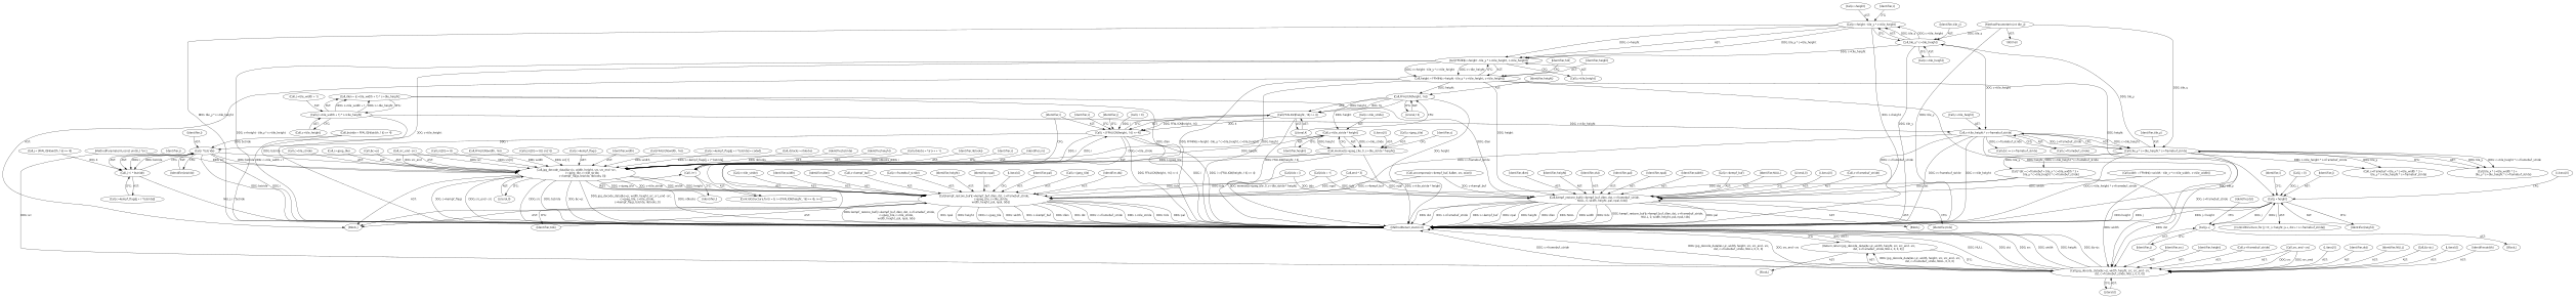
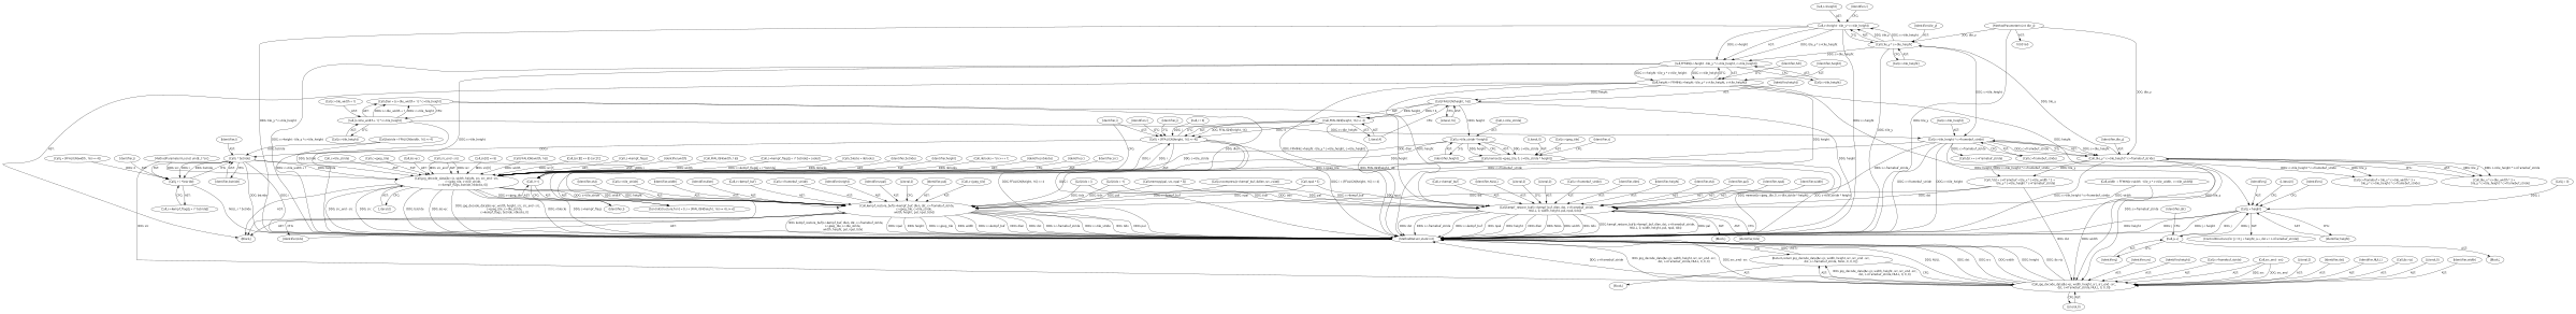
  digraph {
    fontname=Ubuntu
    node [fontname=Ubuntu]
    edge [fontname=Ubuntu]
    n1 [label="(Call,c->height - tile_y * c->tile_height)"]
    n2 [label="(Call,tile_y * c->tile_height)"]
    n3 [label="(Call,FFMIN(c->height - tile_y * c->tile_height, c->tile_height))"]
    n4 [label="(MethodReturn,static int)"]
    n5 [label="(Call,c->tile_height)"]
    n6 [label="(Call,c->tile_height * c->framebuf_stride)"]
    n7 [label="(Call,height = FFMIN(c->height - tile_y * c->tile_height, c->tile_height))"]
    n8 [label="(Call,c->tile_height)"]
    n9 [label="(Return,return jpg_decode_data(&c->jc, width, height, src, src_end - src,\n                               dst, c->framebuf_stride, NULL, 0, 0, 0);)"]
    n10 [label="(Call,tile_y * c->tile_height * c->framebuf_stride)"]
    n11 [label="(Call,c->framebuf + tile_x * c->tile_width * 3 +\n                   tile_y * c->tile_height * c->framebuf_stride)"]
    n12 [label="(Call,tile_x * c->tile_width * 3 +\n                   tile_y * c->tile_height * c->framebuf_stride)"]
    n13 [label="(Call,*dst = c->framebuf + tile_x * c->tile_width * 3 +\n                   tile_y * c->tile_height * c->framebuf_stride)"]
    n14 [label="(Call,jpg_decode_data(&c->jc, width, height, src, src_end - src,\n                               dst, c->framebuf_stride, NULL, 0, 0, 0))"]
    n15 [label="(Call,kempf_restore_buf(c->kempf_buf, dlen, dst, c->framebuf_stride,\n                          NULL, 0, width, height, pal, npal, tidx))"]
    n16 [label="(Call,kempf_restore_buf(c->kempf_buf, dlen, dst, c->framebuf_stride,\n                      c->jpeg_tile, c->tile_stride,\n                      width, height, pal, npal, tidx))"]
    n17 [label="(Call,dst += c->framebuf_stride)"]
    n18 [label="(Call,c->framebuf_stride)"]
    n19 [label="(MethodParameterIn,int tile_y)"]
    n20 [label=1000160]
    n21 [label="(Literal,0)"]
    n22 [label="(Identifier,tidx)"]
    n23 [label="(Block,)"]
    n24 [label="(Block,)"]
    n25 [label="(Identifier,tidx)"]
    n26 [label="(Call,(c->tile_width + 1) * c->tile_height)"]
    n27 [label="(Call,c->tile_height)"]
    n28 [label="(Call,dlen = (c->tile_width + 1) * c->tile_height)"]
    n29 [label="(Call,j < height)"]
    n30 [label="(Call,FFALIGN(height, 16))"]
    n31 [label="(Call,j++)"]
    n32 [label="(ControlStructure,for (j = 0; j < height; j++, dst += c->framebuf_stride))"]
    n33 [label="(Identifier,height)"]
    n34 [label="(Call,FFALIGN(height, 16) >> 4)"]
    n35 [label="(Call,c->tile_stride * height)"]
    n36 [label="(Literal,16)"]
    n37 [label="(Block,)"]
    n38 [label="(Identifier,j)"]
    n39 [label="(Block,)"]
    n40 [label="(Call,i < (FFALIGN(height, 16) >> 4))"]
    n41 [label="(Literal,4)"]
    n42 [label="(Call,jpg_decode_data(&c->jc, width, height, src, src_end - src,\n                    c->jpeg_tile, c->tile_stride,\n                    c->kempf_flags, bstride, nblocks, 0))"]
    n43 [label="(Call,memset(c->jpeg_tile, 0, c->tile_stride * height))"]
    n44 [label="(Identifier,height)"]
    n45 [label="(Call,i++)"]
    n46 [label="(Call,i * bstride)"]
    n47 [label="(ControlStructure,for (i = 0; i < (FFALIGN(height, 16) >> 4); i++))"]
    n48 [label="(Identifier,i)"]
    n49 [label="(Call,j + i * bstride)"]
    n50 [label="(Identifier,bstride)"]
    n51 [label="(Call,c->kempf_flags[j + i * bstride])"]
    n52 [label="(Literal,0)"]
    n53 [label="(Call,cblocks > nblocks)"]
    n54 [label="(Identifier,i)"]
    n55 [label="(Identifier,c)"]
    n56 [label="(Identifier,pal)"]
    n57 [label="(Identifier,bstride)"]
    n58 [label="(Identifier,height)"]
    n59 [label="(Literal,0)"]
    n60 [label="(Identifier,npal)"]
    n61 [label="(Call,i = 0)"]
    n62 [label="(Identifier,src)"]
    n63 [label="(Identifier,pal)"]
    n64 [label="(Call,c->tile_width + 1)"]
    n65 [label="(Call,nblocks = *src++ + 1)"]
    n66 [label="(Literal,0)"]
    n67 [label="(Identifier,nblocks)"]
    n68 [label="(Call,c->jpeg_tile)"]
    n69 [label="(Call,c->tile_height)"]
    n70 [label="(Identifier,c)"]
    n71 [label="(Identifier,width)"]
    n72 [label="(Identifier,src)"]
    n73 [label="(Identifier,height)"]
    n74 [label="(Call,c->jpeg_tile)"]
    n75 [label="(Call,width  = FFMIN(c->width  - tile_x * c->tile_width,  c->tile_width))"]
    n76 [label="(Identifier,dst)"]
    n77 [label="(Call,tidx = i)"]
    n78 [label="(Call,c->kempf_buf)"]
    n79 [label="(Identifier,c)"]
    n80 [label="(Call,c->tile_stride)"]
    n81 [label="(Identifier,height)"]
    n82 [label="(Call,c->tile_stride)"]
    n83 [label="(Identifier,NULL)"]
    n84 [label="(Literal,0)"]
    n85 [label="(Call,c->jpeg_tile)"]
    n86 [label="(Call,&c->jc)"]
    n87 [label="(Literal,0)"]
    n88 [label="(Call,c->framebuf_stride)"]
    n89 [label="(Identifier,hdr)"]
    n90 [label="(Identifier,i)"]
    n91 [label="(Identifier,width)"]
    n92 [label="(Call,c->height)"]
    n93 [label="(Call,src_end - src)"]
    n94 [label="(Call,src[0] << 8)"]
    n95 [label="(Call,c->framebuf_stride)"]
    n96 [label="(Call,src_end - src)"]
    n97 [label="(Identifier,dlen)"]
    n98 [label="(Call,bstride = FFALIGN(width, 16) >> 4)"]
    n99 [label="(Identifier,dst)"]
    n100 [label="(Identifier,c)"]
    n101 [label="(Identifier,dlen)"]
    n102 [label="(Call,tidx = -1)"]
    n103 [label="(Call,j = 0)"]
+   n104 [label="(Call,memcpy(pal, src, npal * 3))"]
    n105 [label="(Call,FFALIGN(width, 16))"]
    n106 [label="(Literal,0)"]
    n107 [label="(Identifier,j)"]
    n108 [label="(Call,(src[0] << 8) | src[1])"]
    n109 [label="(Identifier,dst)"]
    n110 [label="(Call,c->tile_stride)"]
    n111 [label="(Identifier,height)"]
    n112 [label="(Identifier,j)"]
    n113 [label="(Call,c->kempf_flags)"]
    n114 [label="(Identifier,width)"]
    n115 [label="(MethodParameterIn,const uint8_t *src)"]
    n116 [label="(Call,c->kempf_buf)"]
    n117 [label="(Identifier,NULL)"]
    n118 [label="(Identifier,tile_y)"]
    n119 [label="(Call,c->framebuf_stride)"]
    n120 [label="(Call,FFALIGN(width, 16))"]
    n121 [label="(Call,&c->jc)"]
    n122 [label="(Call,j < (FFALIGN(width, 16) >> 4))"]
    n123 [label="(Literal,0)"]
    n124 [label="(Identifier,tile_y)"]
-   n125 [label="(Call,end * 3)"]
+   n125 [label="(Call,npal * 3)"]
    n126 [label="(Identifier,dst)"]
    n127 [label="(Call,uncompress(c->kempf_buf, &dlen, src, zsize))"]
    n128 [label="(Identifier,height)"]
    n129 [label="(Call,c->kempf_flags[j + i * bstride] = coded)"]
    n130 [label="(Identifier,width)"]
    n131 [label="(Identifier,height)"]
    n132 [label="(Identifier,j)"]
    n133 [label="(Identifier,npal)"]
    n134 [label="(Identifier,i)"]
    n135 [label="(Literal,0)"]
    n1 -> n2 [label="CFG: "]
    n1 -> n3 [label="AST: "]
    n1 -> n3 [label="DDG: c->height"]
    n1 -> n3 [label="DDG: tile_y * c->tile_height"]
    n1 -> n4 [label="DDG: tile_y * c->tile_height"]
    n1 -> n4 [label="DDG: c->height"]
    n2 -> n1 [label="AST: "]
    n2 -> n1 [label="DDG: tile_y"]
    n2 -> n1 [label="DDG: c->tile_height"]
    n2 -> n3 [label="DDG: c->tile_height"]
    n2 -> n4 [label="DDG: tile_y"]
    n2 -> n5 [label="CFG: "]
    n2 -> n6 [label="DDG: c->tile_height"]
    n3 -> n4 [label="DDG: c->height - tile_y * c->tile_height"]
    n3 -> n4 [label="DDG: c->tile_height"]
    n3 -> n7 [label="AST: "]
    n3 -> n7 [label="DDG: c->height - tile_y * c->tile_height"]
    n3 -> n7 [label="DDG: c->tile_height"]
    n3 -> n8 [label="CFG: "]
    n4 -> n9 [label="CFG: "]
    n5 -> n2 [label="AST: "]
    n6 -> n4 [label="DDG: c->framebuf_stride"]
    n6 -> n4 [label="DDG: c->tile_height"]
    n6 -> n10 [label="AST: "]
    n6 -> n10 [label="DDG: c->tile_height"]
    n6 -> n10 [label="DDG: c->framebuf_stride"]
    n6 -> n14 [label="DDG: c->framebuf_stride"]
    n6 -> n15 [label="DDG: c->framebuf_stride"]
    n6 -> n16 [label="DDG: c->framebuf_stride"]
    n6 -> n17 [label="DDG: c->framebuf_stride"]
    n6 -> n18 [label="CFG: "]
    n7 -> n3 [label="CFG: "]
    n7 -> n4 [label="DDG: FFMIN(c->height - tile_y * c->tile_height, c->tile_height)"]
    n7 -> n4 [label="DDG: height"]
    n7 -> n14 [label="DDG: height"]
    n7 -> n15 [label="DDG: height"]
    n7 -> n24 [label="AST: "]
    n7 -> n29 [label="DDG: height"]
    n7 -> n30 [label="DDG: height"]
    n8 -> n3 [label="AST: "]
    n9 -> n4 [label="DDG: <RET>"]
    n9 -> n14 [label="CFG: "]
    n9 -> n39 [label="AST: "]
    n10 -> n2 [label="DDG: tile_y"]
    n10 -> n4 [label="DDG: c->tile_height * c->framebuf_stride"]
    n10 -> n4 [label="DDG: tile_y"]
    n10 -> n6 [label="CFG: "]
    n10 -> n11 [label="DDG: tile_y"]
    n10 -> n11 [label="DDG: c->tile_height * c->framebuf_stride"]
    n10 -> n12 [label="AST: "]
    n10 -> n12 [label="DDG: tile_y"]
    n10 -> n12 [label="DDG: c->tile_height * c->framebuf_stride"]
    n10 -> n13 [label="DDG: tile_y"]
    n10 -> n13 [label="DDG: c->tile_height * c->framebuf_stride"]
    n12 -> n10 [label="CFG: "]
    n13 -> n14 [label="DDG: dst"]
    n13 -> n15 [label="DDG: dst"]
    n13 -> n16 [label="DDG: dst"]
    n14 -> n4 [label="DDG: NULL"]
    n14 -> n4 [label="DDG: dst"]
    n14 -> n4 [label="DDG: src"]
    n14 -> n4 [label="DDG: width"]
    n14 -> n4 [label="DDG: height"]
    n14 -> n4 [label="DDG: &c->jc"]
    n14 -> n4 [label="DDG: c->framebuf_stride"]
    n14 -> n4 [label="DDG: jpg_decode_data(&c->jc, width, height, src, src_end - src,\n                               dst, c->framebuf_stride, NULL, 0, 0, 0)"]
    n14 -> n4 [label="DDG: src_end - src"]
    n14 -> n9 [label="AST: "]
    n14 -> n9 [label="DDG: jpg_decode_data(&c->jc, width, height, src, src_end - src,\n                               dst, c->framebuf_stride, NULL, 0, 0, 0)"]
    n14 -> n21 [label="CFG: "]
    n15 -> n4 [label="DDG: dst"]
    n15 -> n4 [label="DDG: c->framebuf_stride"]
    n15 -> n4 [label="DDG: c->kempf_buf"]
    n15 -> n4 [label="DDG: npal"]
    n15 -> n4 [label="DDG: height"]
    n15 -> n4 [label="DDG: dlen"]
    n15 -> n4 [label="DDG: NULL"]
    n15 -> n4 [label="DDG: width"]
    n15 -> n4 [label="DDG: tidx"]
    n15 -> n4 [label="DDG: kempf_restore_buf(c->kempf_buf, dlen, dst, c->framebuf_stride,\n                          NULL, 0, width, height, pal, npal, tidx)"]
    n15 -> n4 [label="DDG: pal"]
    n15 -> n22 [label="CFG: "]
    n15 -> n23 [label="AST: "]
    n16 -> n4 [label="DDG: kempf_restore_buf(c->kempf_buf, dlen, dst, c->framebuf_stride,\n                      c->jpeg_tile, c->tile_stride,\n                      width, height, pal, npal, tidx)"]
    n16 -> n4 [label="DDG: npal"]
    n16 -> n4 [label="DDG: height"]
    n16 -> n4 [label="DDG: c->jpeg_tile"]
    n16 -> n4 [label="DDG: width"]
    n16 -> n4 [label="DDG: c->kempf_buf"]
    n16 -> n4 [label="DDG: dlen"]
    n16 -> n4 [label="DDG: dst"]
    n16 -> n4 [label="DDG: c->framebuf_stride"]
    n16 -> n4 [label="DDG: c->tile_stride"]
    n16 -> n4 [label="DDG: tidx"]
    n16 -> n4 [label="DDG: pal"]
    n16 -> n24 [label="AST: "]
    n16 -> n25 [label="CFG: "]
    n18 -> n6 [label="AST: "]
    n19 -> n2 [label="DDG: tile_y"]
    n19 -> n4 [label="DDG: tile_y"]
    n19 -> n10 [label="DDG: tile_y"]
    n19 -> n20 [label="AST: "]
    n21 -> n14 [label="AST: "]
    n22 -> n15 [label="AST: "]
    n25 -> n16 [label="AST: "]
    n26 -> n4 [label="DDG: c->tile_width + 1"]
    n26 -> n6 [label="DDG: c->tile_height"]
    n26 -> n27 [label="CFG: "]
    n26 -> n28 [label="AST: "]
    n26 -> n28 [label="DDG: c->tile_width + 1"]
    n26 -> n28 [label="DDG: c->tile_height"]
    n27 -> n26 [label="AST: "]
    n28 -> n15 [label="DDG: dlen"]
    n28 -> n16 [label="DDG: dlen"]
    n28 -> n26 [label="CFG: "]
    n29 -> n4 [label="DDG: height"]
    n29 -> n4 [label="DDG: j"]
    n29 -> n4 [label="DDG: j < height"]
    n29 -> n31 [label="DDG: j"]
    n29 -> n32 [label="AST: "]
    n29 -> n33 [label="CFG: "]
    n30 -> n4 [label="DDG: height"]
    n30 -> n34 [label="AST: "]
    n30 -> n34 [label="DDG: height"]
    n30 -> n34 [label="DDG: 16"]
    n30 -> n35 [label="DDG: height"]
    n30 -> n36 [label="CFG: "]
    n31 -> n29 [label="DDG: j"]
    n31 -> n37 [label="AST: "]
    n31 -> n38 [label="CFG: "]
    n33 -> n29 [label="AST: "]
    n34 -> n4 [label="DDG: FFALIGN(height, 16)"]
    n34 -> n40 [label="AST: "]
    n34 -> n40 [label="DDG: FFALIGN(height, 16)"]
    n34 -> n40 [label="DDG: 4"]
    n34 -> n41 [label="AST: "]
    n35 -> n42 [label="DDG: height"]
    n35 -> n42 [label="DDG: c->tile_stride"]
    n35 -> n43 [label="AST: "]
    n35 -> n43 [label="DDG: c->tile_stride"]
    n35 -> n43 [label="DDG: height"]
    n35 -> n44 [label="CFG: "]
    n36 -> n30 [label="AST: "]
    n38 -> n31 [label="AST: "]
    n40 -> n4 [label="DDG: FFALIGN(height, 16) >> 4"]
    n40 -> n4 [label="DDG: i"]
    n40 -> n4 [label="DDG: i < (FFALIGN(height, 16) >> 4)"]
    n40 -> n34 [label="CFG: "]
    n40 -> n45 [label="DDG: i"]
    n40 -> n46 [label="DDG: i"]
    n40 -> n47 [label="AST: "]
    n41 -> n30 [label="CFG: "]
    n41 -> n34 [label="AST: "]
    n42 -> n4 [label="DDG: bstride"]
    n42 -> n4 [label="DDG: &c->jc"]
    n42 -> n4 [label="DDG: jpg_decode_data(&c->jc, width, height, src, src_end - src,\n                    c->jpeg_tile, c->tile_stride,\n                    c->kempf_flags, bstride, nblocks, 0)"]
    n42 -> n4 [label="DDG: nblocks"]
    n42 -> n4 [label="DDG: c->kempf_flags"]
    n42 -> n4 [label="DDG: src_end - src"]
    n42 -> n4 [label="DDG: src"]
    n42 -> n16 [label="DDG: c->jpeg_tile"]
    n42 -> n16 [label="DDG: c->tile_stride"]
    n42 -> n16 [label="DDG: width"]
    n42 -> n16 [label="DDG: height"]
    n42 -> n24 [label="AST: "]
    n42 -> n52 [label="CFG: "]
    n43 -> n4 [label="DDG: c->tile_stride * height"]
    n43 -> n4 [label="DDG: memset(c->jpeg_tile, 0, c->tile_stride * height)"]
    n43 -> n24 [label="AST: "]
    n43 -> n35 [label="CFG: "]
    n43 -> n42 [label="DDG: c->jpeg_tile"]
    n44 -> n35 [label="AST: "]
    n45 -> n40 [label="DDG: i"]
    n45 -> n47 [label="AST: "]
    n45 -> n48 [label="CFG: "]
    n46 -> n4 [label="DDG: bstride"]
    n46 -> n4 [label="DDG: i"]
    n46 -> n42 [label="DDG: bstride"]
    n46 -> n45 [label="DDG: i"]
    n46 -> n49 [label="AST: "]
    n46 -> n49 [label="DDG: i"]
    n46 -> n49 [label="DDG: bstride"]
    n46 -> n50 [label="CFG: "]
    n48 -> n45 [label="AST: "]
    n49 -> n4 [label="NULL: i * bstride"]
    n49 -> n46 [label="CFG: "]
    n49 -> n51 [label="AST: "]
    n50 -> n46 [label="AST: "]
    n51 -> n49 [label="CFG: "]
    n52 -> n42 [label="AST: "]
    n53 -> n42 [label="DDG: nblocks"]
    n54 -> n46 [label="AST: "]
    n55 -> n43 [label="CFG: "]
    n56 -> n15 [label="AST: "]
    n57 -> n42 [label="AST: "]
    n58 -> n42 [label="AST: "]
    n59 -> n29 [label="CFG: "]
    n60 -> n15 [label="AST: "]
    n61 -> n40 [label="DDG: i"]
    n62 -> n14 [label="AST: "]
    n63 -> n16 [label="AST: "]
    n64 -> n26 [label="AST: "]
    n65 -> n42 [label="DDG: nblocks"]
    n66 -> n43 [label="AST: "]
    n67 -> n42 [label="AST: "]
    n68 -> n43 [label="AST: "]
    n69 -> n6 [label="AST: "]
    n70 -> n42 [label="CFG: "]
    n71 -> n15 [label="AST: "]
    n72 -> n42 [label="AST: "]
    n73 -> n7 [label="AST: "]
    n74 -> n16 [label="AST: "]
    n75 -> n14 [label="DDG: width"]
    n75 -> n15 [label="DDG: width"]
    n76 -> n16 [label="AST: "]
    n77 -> n15 [label="DDG: tidx"]
    n77 -> n16 [label="DDG: tidx"]
    n78 -> n15 [label="AST: "]
    n79 -> n40 [label="CFG: "]
    n80 -> n42 [label="AST: "]
    n81 -> n14 [label="AST: "]
    n82 -> n16 [label="AST: "]
    n83 -> n15 [label="AST: "]
    n84 -> n15 [label="CFG: "]
    n85 -> n42 [label="AST: "]
    n86 -> n42 [label="AST: "]
    n87 -> n15 [label="AST: "]
    n88 -> n14 [label="AST: "]
    n89 -> n7 [label="CFG: "]
    n90 -> n29 [label="CFG: "]
    n91 -> n16 [label="AST: "]
    n92 -> n1 [label="AST: "]
    n93 -> n42 [label="AST: "]
    n93 -> n42 [label="DDG: src"]
    n93 -> n42 [label="DDG: src_end"]
    n94 -> n42 [label="DDG: src[0]"]
    n95 -> n15 [label="AST: "]
    n96 -> n14 [label="AST: "]
    n96 -> n14 [label="DDG: src"]
    n96 -> n14 [label="DDG: src_end"]
    n97 -> n16 [label="AST: "]
    n98 -> n42 [label="DDG: bstride"]
    n98 -> n46 [label="DDG: bstride"]
    n99 -> n31 [label="CFG: "]
    n100 -> n1 [label="CFG: "]
    n101 -> n15 [label="AST: "]
    n102 -> n15 [label="DDG: tidx"]
    n102 -> n16 [label="DDG: tidx"]
    n103 -> n29 [label="DDG: j"]
+   n104 -> n15 [label="DDG: pal"]
+   n104 -> n16 [label="DDG: pal"]
    n105 -> n42 [label="DDG: width"]
    n106 -> n14 [label="AST: "]
    n107 -> n40 [label="CFG: "]
    n108 -> n42 [label="DDG: src[1]"]
    n109 -> n14 [label="AST: "]
    n110 -> n35 [label="AST: "]
    n111 -> n15 [label="AST: "]
    n112 -> n29 [label="AST: "]
    n113 -> n42 [label="AST: "]
    n114 -> n42 [label="AST: "]
    n115 -> n14 [label="DDG: src"]
    n115 -> n42 [label="DDG: src"]
    n116 -> n16 [label="AST: "]
    n117 -> n14 [label="AST: "]
    n118 -> n10 [label="AST: "]
    n119 -> n16 [label="AST: "]
    n120 -> n42 [label="DDG: width"]
    n121 -> n14 [label="AST: "]
    n122 -> n49 [label="DDG: 4"]
    n123 -> n14 [label="AST: "]
    n124 -> n2 [label="AST: "]
    n125 -> n15 [label="DDG: npal"]
    n125 -> n16 [label="DDG: npal"]
    n126 -> n15 [label="AST: "]
    n127 -> n15 [label="DDG: c->kempf_buf"]
    n127 -> n16 [label="DDG: c->kempf_buf"]
    n128 -> n30 [label="AST: "]
    n129 -> n42 [label="DDG: c->kempf_flags[j + i * bstride]"]
    n130 -> n14 [label="AST: "]
    n131 -> n16 [label="AST: "]
    n132 -> n49 [label="AST: "]
    n133 -> n16 [label="AST: "]
    n134 -> n40 [label="AST: "]
    n134 -> n45 [label="CFG: "]
    n135 -> n16 [label="CFG: "]
  }
